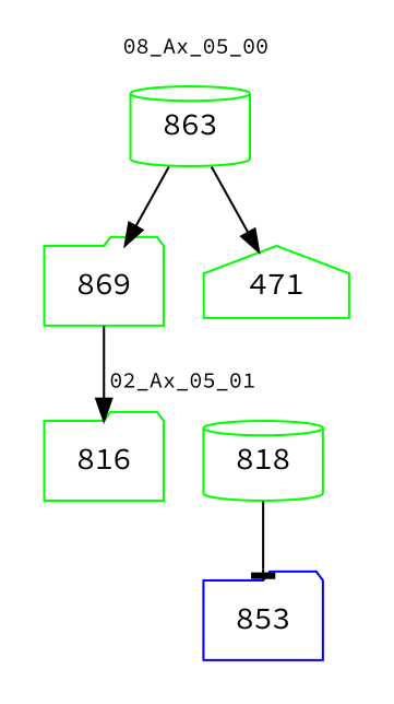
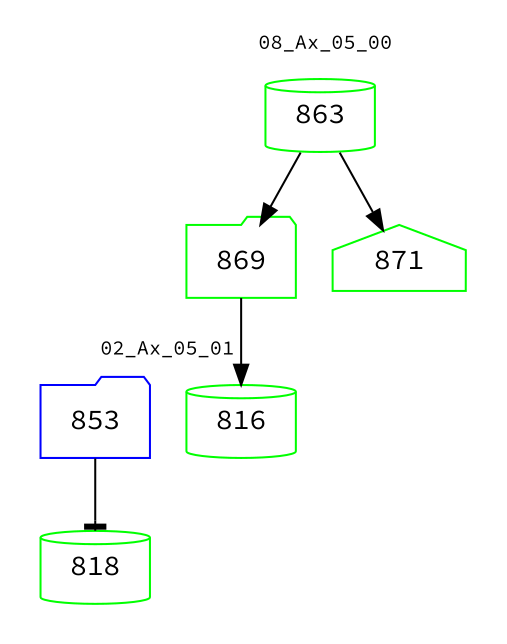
  digraph {
    fontname="Source Code Pro"
    node [color=green fontname="Source Code Pro" shape=folder]
    edge [arrowhead=normal color=black fontname="Source Code Pro"]
    n1 [label=818 shape=cylinder]
-   n2 [label=816]
+   n2 [label=816 shape=cylinder]
    n3 [color=blue label=853]
    n4 [label=863 shape=cylinder]
    n5 [label=869]
-   n6 [label=471 shape=house]
+   n6 [label=871 shape=house]
    subgraph cluster_1 {
      color=white
      fontsize=10
      label="02_Ax_05_01"
      n1
      n2
      n3
    }
    subgraph cluster_2 {
      color=white
      fontsize=10
      label="08_Ax_05_00"
      n4
      n5
      n6
    }
-   n1 -> n3 [arrowhead=tee]
+   n3 -> n1 [arrowhead=tee]
    n4 -> n5
    n4 -> n6
    n5 -> n2
  }
